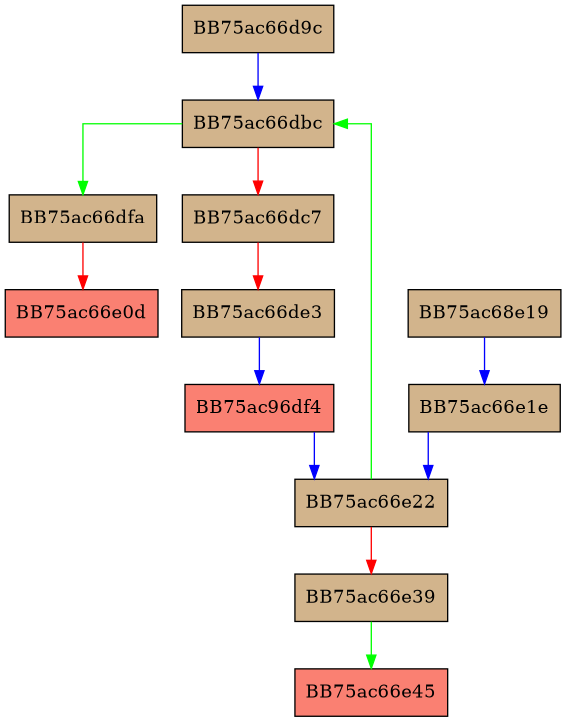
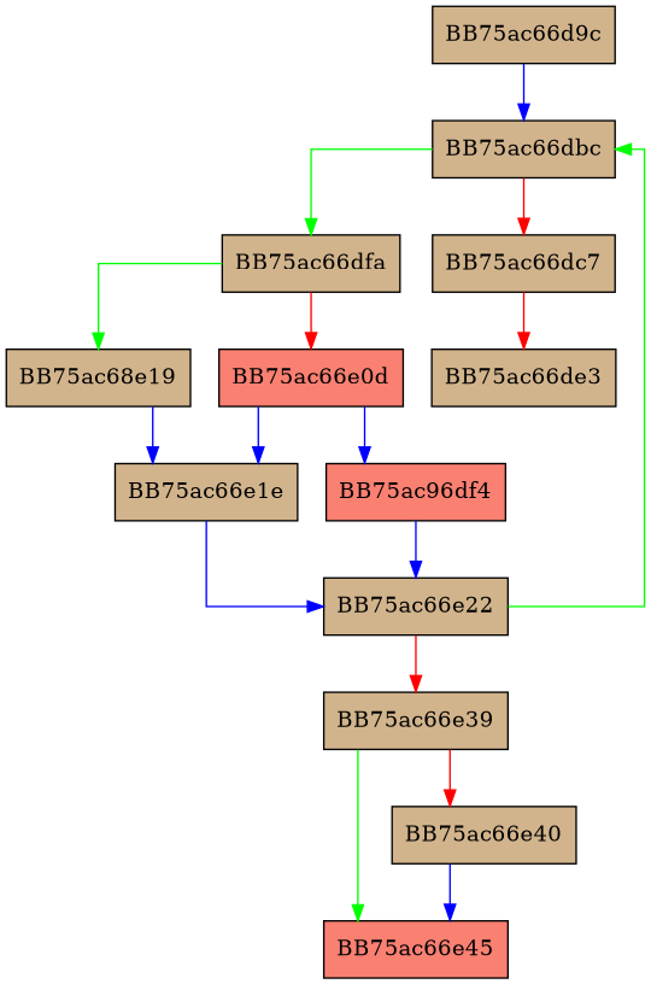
  digraph {
    splines=ortho
    node [fillcolor=tan shape=box style=filled]
    edge [color=blue]
    BB75ac66d9c
    BB75ac66dbc
    BB75ac66dfa
    BB75ac66dc7
    n5 [label=BB75ac68e19]
    BB75ac66e0d [fillcolor=salmon]
    BB75ac66de3
    BB75ac66e1e
    n9 [fillcolor=salmon label=BB75ac96df4]
    BB75ac66e22
    BB75ac66e39
    BB75ac66e45 [fillcolor=salmon]
+   BB75ac66e40
    BB75ac66d9c -> BB75ac66dbc
    BB75ac66dbc -> BB75ac66dfa [color=green]
    BB75ac66dbc -> BB75ac66dc7 [color=red]
+   BB75ac66dfa -> n5 [color=green]
    BB75ac66dfa -> BB75ac66e0d [color=red]
    BB75ac66dc7 -> BB75ac66de3 [color=red]
    n5 -> BB75ac66e1e
-   BB75ac66de3 -> n9
+   BB75ac66e0d -> BB75ac66e1e
+   BB75ac66e0d -> n9
    BB75ac66e1e -> BB75ac66e22
    n9 -> BB75ac66e22
    BB75ac66e22 -> BB75ac66dbc [color=green]
    BB75ac66e22 -> BB75ac66e39 [color=red]
    BB75ac66e39 -> BB75ac66e45 [color=green]
+   BB75ac66e39 -> BB75ac66e40 [color=red]
+   BB75ac66e40 -> BB75ac66e45
  }
